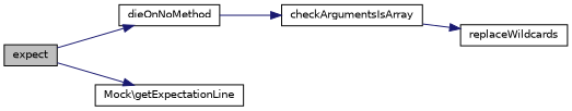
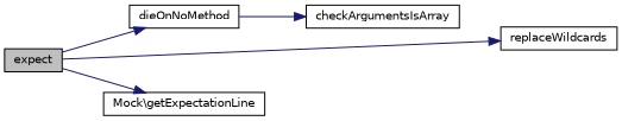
  digraph {
    rankdir=LR
    node [color=black fillcolor=white fontname=Helvetica fontsize=10 shape=record style=filled]
    edge [color=midnightblue fontname=Helvetica fontsize=10 labelfontname=Helvetica labelfontsize=10 style=solid]
    n1 [fillcolor=grey75 fontcolor=black height=0.2 label=expect width=0.4]
    n2 [height=0.2 label=dieOnNoMethod width=0.4]
    n3 [height=0.2 label=replaceWildcards width=0.4]
    n4 [height=0.2 label="Mock\\getExpectationLine" width=0.4]
    n5 [height=0.2 label=checkArgumentsIsArray width=0.4]
    n1 -> n2
-   n5 -> n3
+   n1 -> n3
    n1 -> n4
    n2 -> n5
  }
